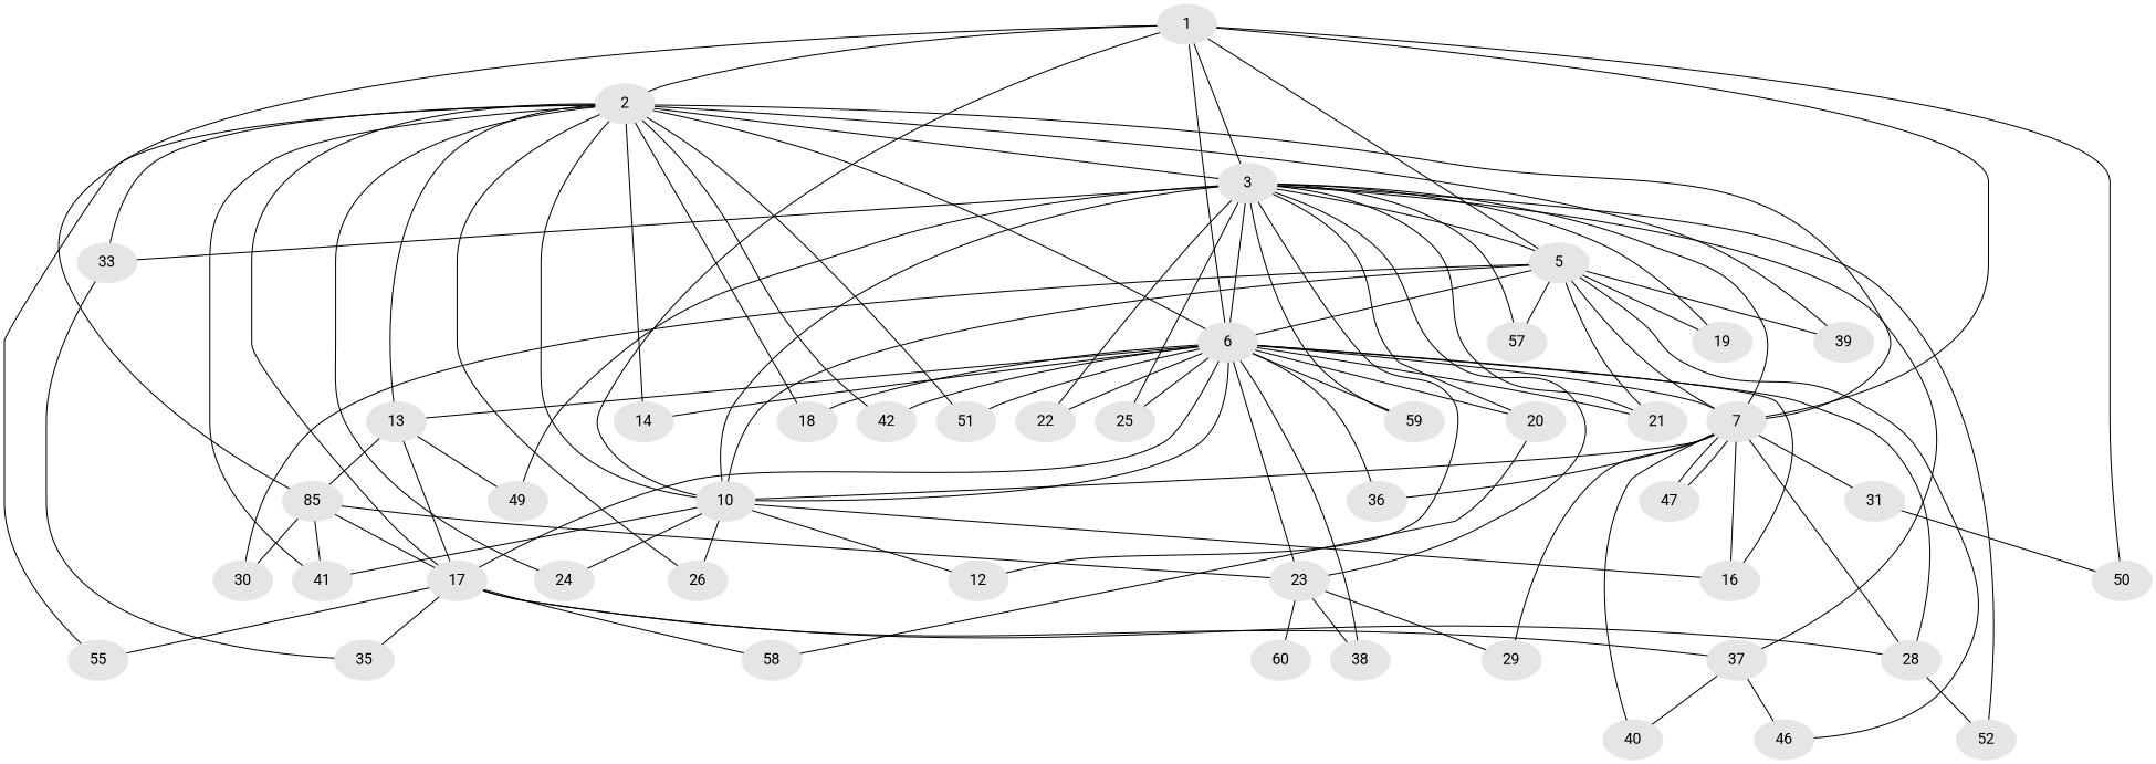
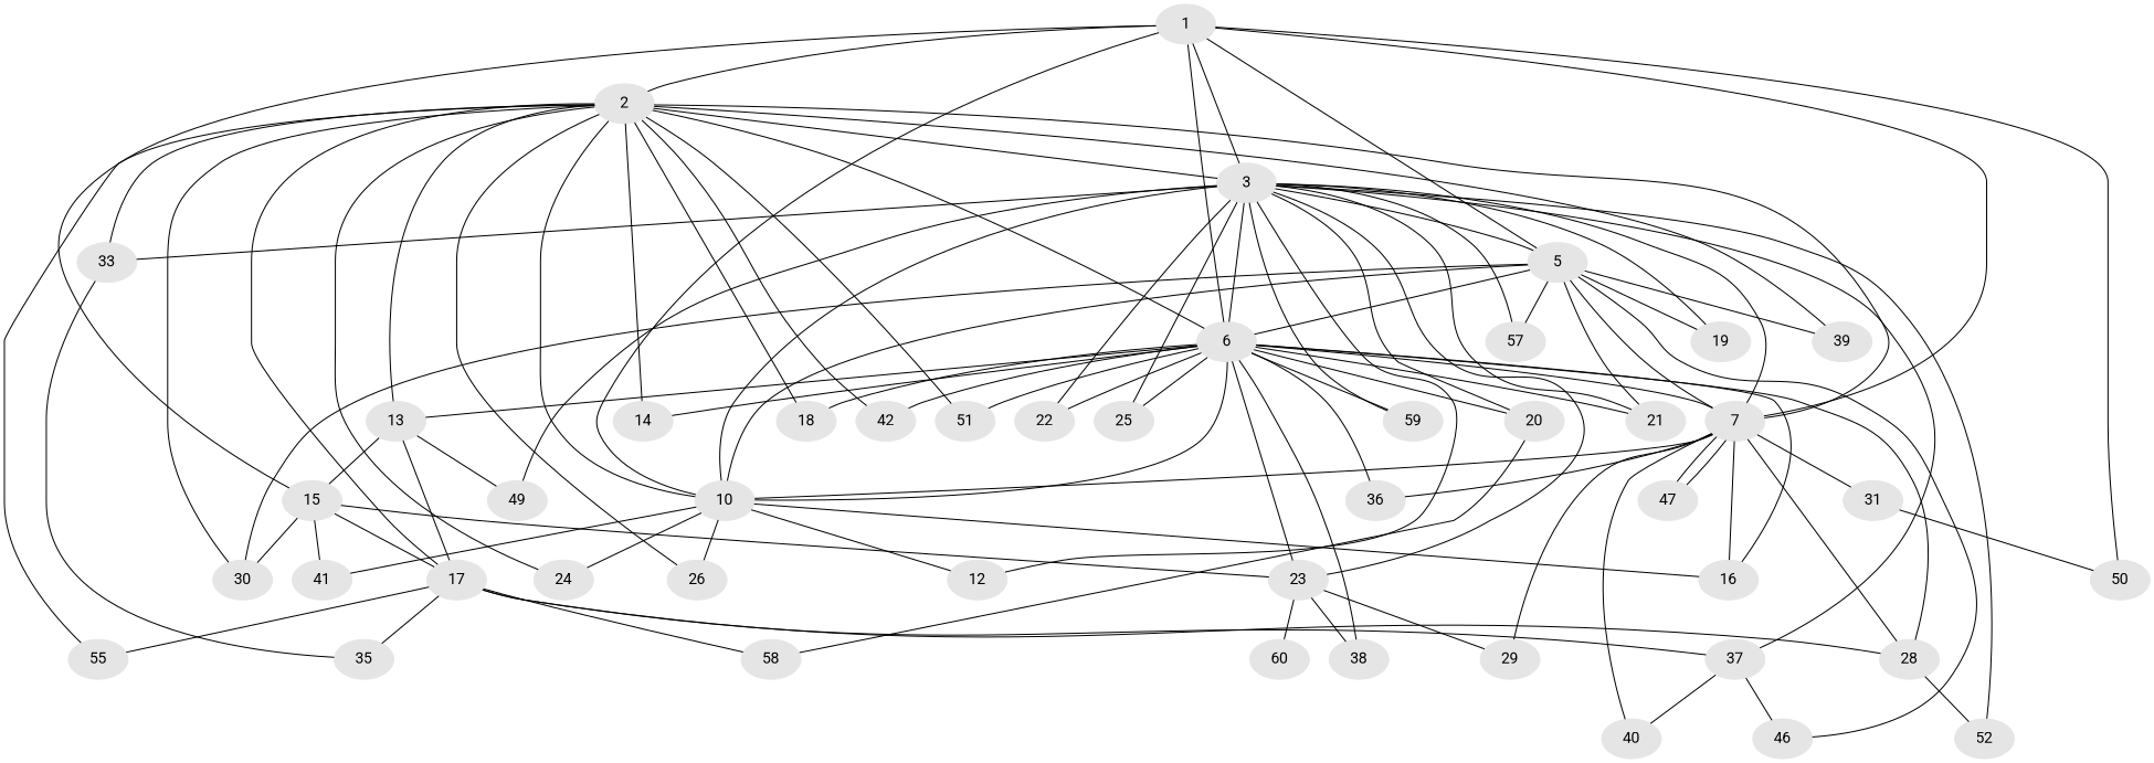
  graph {
    fontname=Roboto
    node [color=gray90 fontname=Roboto style=filled]
    edge [fontname=Roboto]
    2 [super="+4"]
    3 [super="+9"]
    6 [super="+8"]
    7 [super="+58"]
    10 [super="+32"]
    13 [super="+53"]
    14
    17 [super="+43"]
    18
    24
    26
    30
    33
    39
    42
    51
    55
    1
    5 [super="+11"]
-   15 [super="+56" label=85]
+   15 [super="+56"]
    50
    12
    19
    20 [super="+45"]
    21 [super="+34"]
    22
    23 [super="+27"]
    25
    37 [super="+44"]
    49
    52
    57
    59
    46
    16
    28 [super="+54"]
    36
    38
    31
    29
    40
    47
    41
    35
    n45 [label=58]
    60
    2 -- 3 [weight=4]
    2 -- 6 [weight=4]
    2 -- 7 [weight=2]
    2 -- 10 [weight=2]
    2 -- 13
    2 -- 14
    2 -- 17
    2 -- 18
    2 -- 24
    2 -- 26
-   2 -- 41
+   2 -- 30
    2 -- 33
    2 -- 39
    2 -- 42
    2 -- 51
    2 -- 55
    3 -- 6 [weight=4]
    3 -- 7 [weight=2]
    3 -- 10 [weight=2]
    3 -- 33
    3 -- 5 [weight=2]
    3 -- 12
    3 -- 19
    3 -- 20
    3 -- 21
    3 -- 22
    3 -- 23 [weight=2]
    3 -- 25
    3 -- 37
    3 -- 49
    3 -- 52
    3 -- 57
    3 -- 59
    6 -- 7 [weight=2]
    6 -- 10 [weight=2]
    6 -- 13
    6 -- 14
-   6 -- 17
    6 -- 18
    6 -- 42
    6 -- 51
    6 -- 20 [weight=2]
    6 -- 21
    6 -- 22
    6 -- 23
    6 -- 25
    6 -- 59
    6 -- 16
    6 -- 28
    6 -- 36
    6 -- 38
    7 -- 10
    7 -- 16
    7 -- 28
    7 -- 36
    7 -- 31
    7 -- 29
    7 -- 40
    7 -- 47
    7 -- 47
    10 -- 24
    10 -- 26
    10 -- 12
    10 -- 16
    10 -- 41
    13 -- 17
    13 -- 15
    13 -- 49
    17 -- 55
    17 -- 37
    17 -- 28
    17 -- 35
    17 -- n45
    33 -- 35
    1 -- 2 [weight=2]
    1 -- 3 [weight=2]
    1 -- 6 [weight=2]
    1 -- 7
    1 -- 10 [weight=2]
    1 -- 5
    1 -- 15
    1 -- 50
    5 -- 6 [weight=3]
    5 -- 7
    5 -- 10
    5 -- 30
    5 -- 39
    5 -- 19
    5 -- 21
    5 -- 57
    5 -- 46
    15 -- 17
    15 -- 30
    15 -- 23
    15 -- 41
    20 -- n45
    23 -- 38
    23 -- 29
    23 -- 60
    37 -- 46
    37 -- 40
    28 -- 52
    31 -- 50
  }
